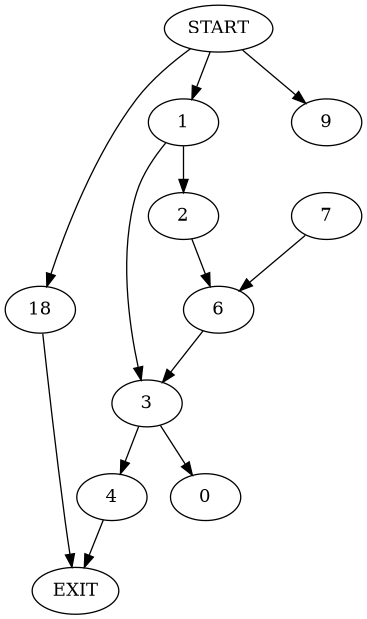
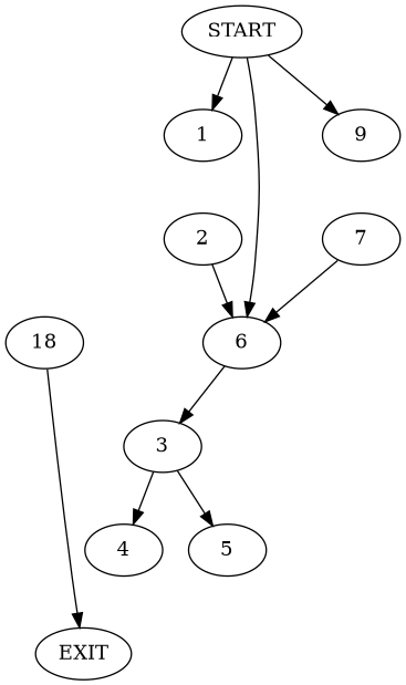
  digraph {
    n1 [label=START]
    1
    9
    n4 [label=18]
    2
    3
    n7 [label=EXIT]
    6
    4
-   5 [label=0]
+   5
    7
    n1 -> 1
    n1 -> 9
-   n1 -> n4
-   1 -> 2
-   1 -> 3
+   n1 -> 6
    n4 -> n7
    2 -> 6
    3 -> 4
    3 -> 5
    6 -> 3
-   4 -> n7
    7 -> 6
  }
